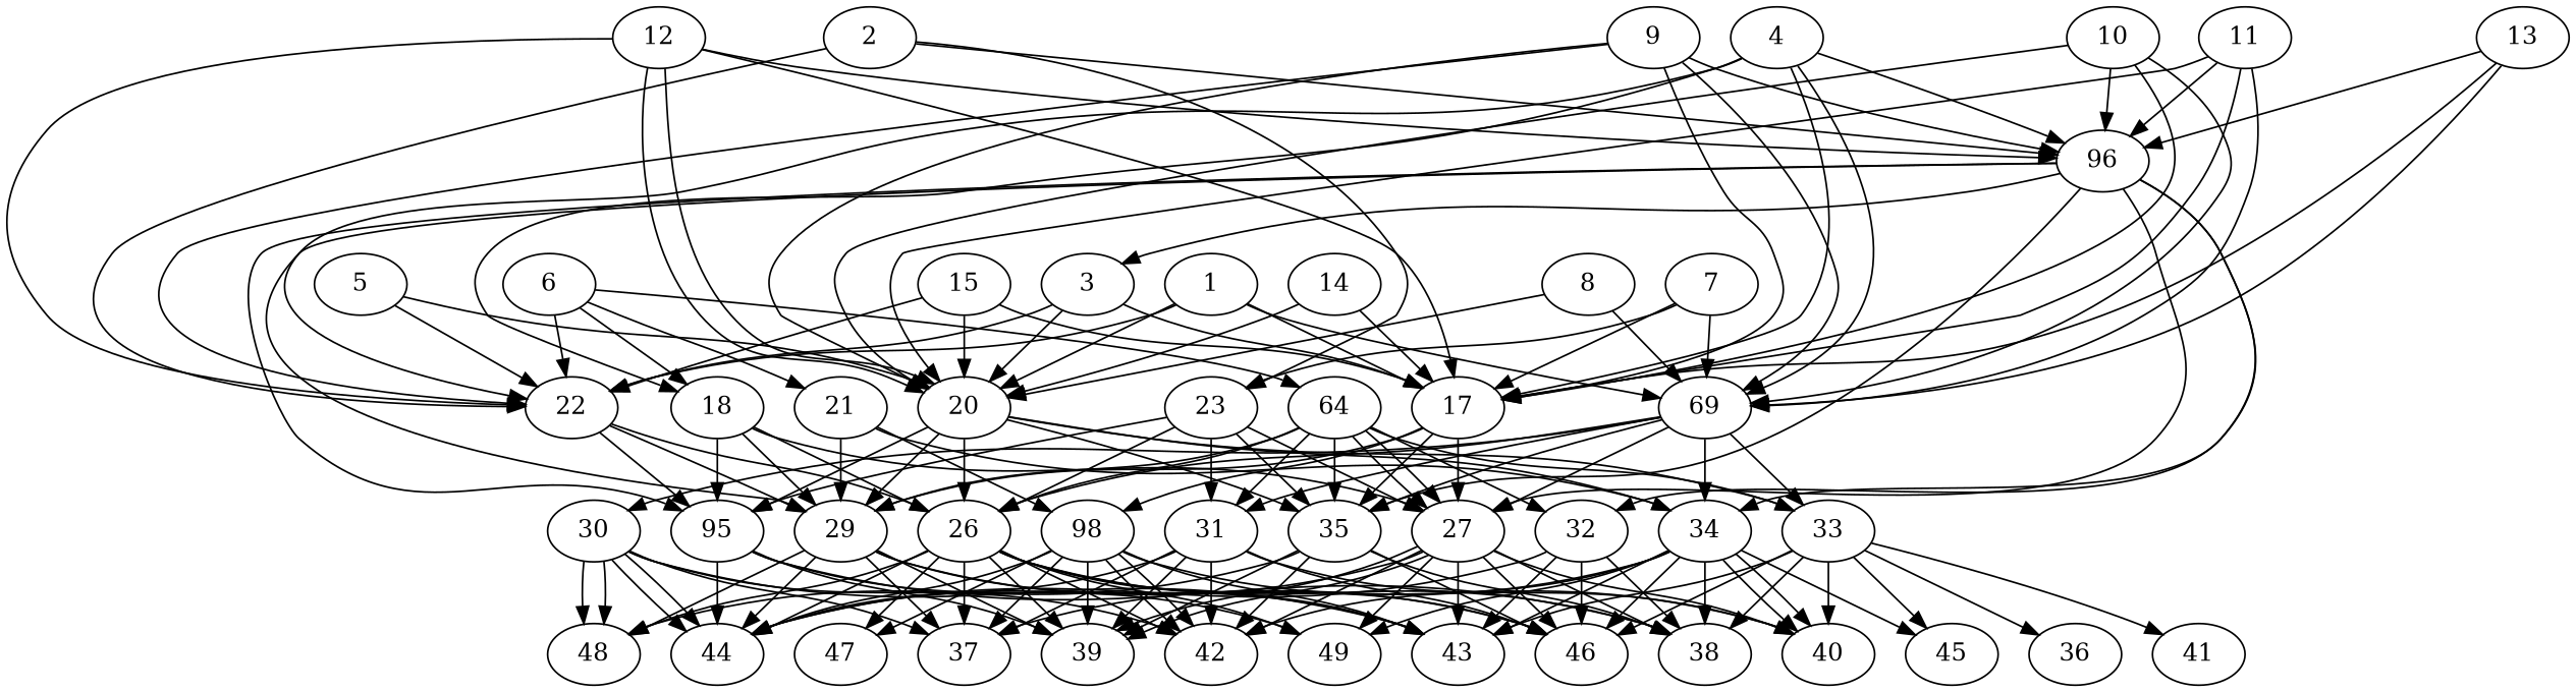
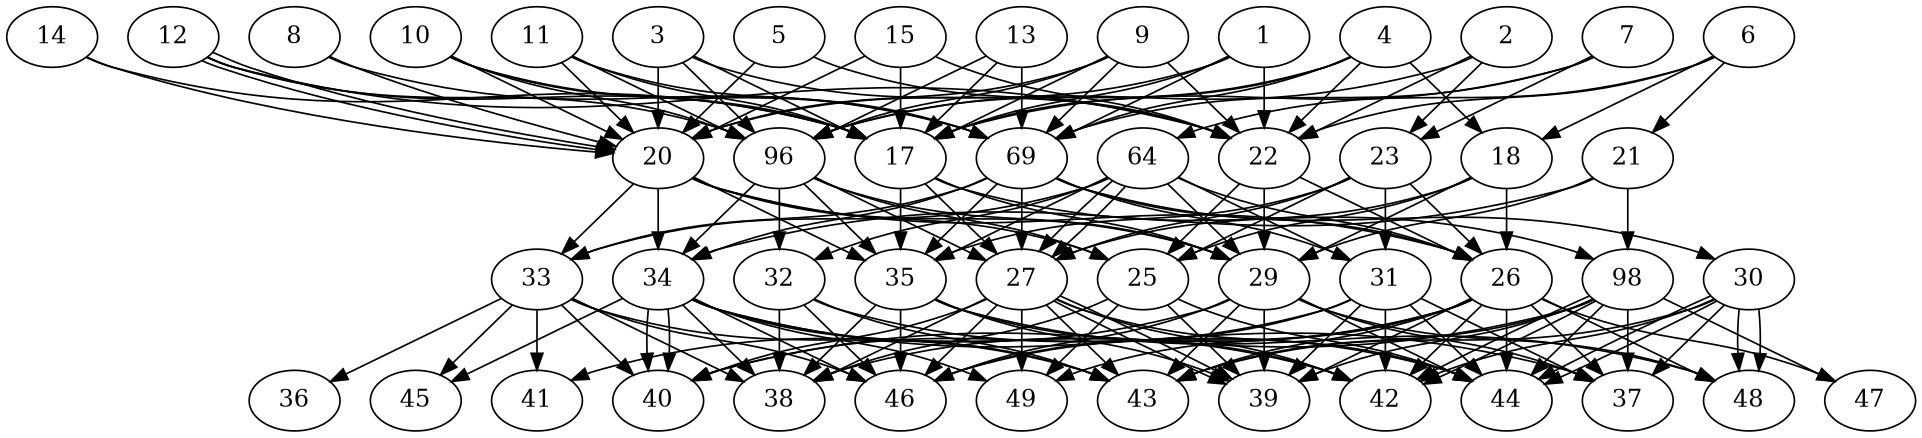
  digraph {
    node [alpha=0.01]
    1 [alpha=0.00 expect_size=392423499888741842944]
    17 [alpha=0.13 expect_size=42781338222903280]
    n3 [alpha=0.07 expect_size=57128801797325680 label=69]
    20 [expect_size=2635074042354591744]
    22 [alpha=0.10 expect_size=1403785680886359040]
    27 [alpha=0.12 expect_size=78774910824617264]
    29 [alpha=0.02 expect_size=2956872304277462528]
    35 [alpha=0.13 expect_size=3305238537130683]
    n9 [alpha=0.08 expect_size=14086940916591618 label=98]
    34 [alpha=0.17 expect_size=205129884667226176]
    26 [alpha=0.12 expect_size=281842216151449337856]
    30 [alpha=0.05 expect_size=8925118422857837182976]
    31 [alpha=0.16 expect_size=11804341214671536128000]
    33 [alpha=0.10 expect_size=27227728810835072]
-   25 [alpha=0.09 expect_size=1993162042746985984 label=95]
+   25 [alpha=0.09 expect_size=1993162042746985984]
    38 [expect_size=712628113598578688000]
    39 [alpha=0.04 expect_size=51700992031857248]
    44 [alpha=0.13 expect_size=22061549747344312]
    49 [alpha=0.16 expect_size=37743448977845584]
    42 [alpha=0.12 expect_size=840718377443486720]
    43 [alpha=0.06 expect_size=384892084944896000000]
    46 [alpha=0.09 expect_size=25403429099866400]
    40 [alpha=0.10 expect_size=324727348224501743616]
    37 [expect_size=1230482110120311040]
    48 [alpha=0.17 expect_size=6066694800561149952]
    41 [alpha=0.19 expect_size=452771478674141248]
    47 [alpha=0.09 expect_size=5836577457740406]
    45 [alpha=0.02 expect_size=2876344678907407872]
    36 [alpha=0.18 expect_size=130842344399839008]
    2 [alpha=0.14 expect_size=47859086131079672]
    n31 [alpha=0.03 expect_size=883666851747139158016 label=96]
    23 [alpha=0.15 expect_size=3071917538785332559872]
    32 [alpha=0.19 expect_size=4108173908588634112]
    3 [alpha=0.16 expect_size=1234832432048482816]
    4 [alpha=0.06 expect_size=8892023291462105]
    18 [alpha=0.03 expect_size=198353874709577216]
    5 [expect_size=9892887453418089611264]
    6 [alpha=0.09 expect_size=91829782619422195712]
    21 [expect_size=8744638055076657152]
    n40 [alpha=0.00 expect_size=17161983883914390798336 label=64]
    7 [alpha=0.11 expect_size=5438403199749737]
    8 [alpha=0.00 expect_size=84960489305529952]
    9 [alpha=0.08 expect_size=13775744388548263936000]
    10 [alpha=0.02 expect_size=5199072638646878208000]
    11 [alpha=0.09 expect_size=16699382238697658]
    12 [alpha=0.13 expect_size=11433002118130391040]
    13 [alpha=0.10 expect_size=2712350418846506549248]
    14 [alpha=0.05 expect_size=15404736182052454]
    15 [alpha=0.20 expect_size=302888742753784561664]
    1 -> 17
    1 -> n3
    1 -> 20
    1 -> 22
    17 -> 27
    17 -> 29
    17 -> 35
    17 -> n9
    n3 -> 27
    n3 -> 35
    n3 -> 34
    n3 -> 26
    n3 -> 30
    n3 -> 31
    n3 -> 33
    20 -> 29
    20 -> 35
    20 -> 34
    20 -> 26
    20 -> 33
    20 -> 25
    22 -> 29
    22 -> 26
    22 -> 25
    27 -> 38
    27 -> 39
    27 -> 39
    27 -> 44
    27 -> 49
    27 -> 42
    27 -> 43
    27 -> 46
    27 -> 40
    29 -> 39
    29 -> 44
    29 -> 43
    29 -> 46
    29 -> 37
    29 -> 48
+   29 -> 41
    35 -> 38
    35 -> 39
    35 -> 42
    35 -> 46
    35 -> 48
    n9 -> 39
    n9 -> 44
    n9 -> 42
    n9 -> 42
    n9 -> 43
    n9 -> 40
    n9 -> 37
    n9 -> 47
    34 -> 38
    34 -> 49
    34 -> 42
    34 -> 43
    34 -> 46
    34 -> 40
    34 -> 40
    34 -> 37
    34 -> 45
    26 -> 38
    26 -> 39
    26 -> 44
    26 -> 49
    26 -> 42
    26 -> 43
    26 -> 46
    26 -> 37
    26 -> 48
    26 -> 47
    30 -> 44
    30 -> 44
    30 -> 42
    30 -> 43
    30 -> 37
    30 -> 48
    30 -> 48
    31 -> 39
    31 -> 44
    31 -> 42
    31 -> 46
    31 -> 40
    31 -> 37
    33 -> 38
    33 -> 43
    33 -> 46
    33 -> 40
    33 -> 41
    33 -> 45
    33 -> 36
    25 -> 38
    25 -> 39
    25 -> 44
    25 -> 49
    2 -> 22
    2 -> n31
    2 -> 23
    n31 -> 27
    n31 -> 29
    n31 -> 35
    n31 -> 34
    n31 -> 25
    n31 -> 32
    23 -> 27
    23 -> 35
    23 -> 26
    23 -> 31
    23 -> 25
    32 -> 38
    32 -> 44
    32 -> 43
    32 -> 46
    3 -> 17
    3 -> 20
    3 -> 22
-   n31 -> 3
+   3 -> n31
    4 -> 17
    4 -> n3
    4 -> 22
    4 -> n31
    4 -> 18
    18 -> 27
    18 -> 29
    18 -> 26
    18 -> 25
    5 -> 20
    5 -> 22
    6 -> 22
    6 -> 18
    6 -> 21
    6 -> n40
    21 -> 29
    21 -> n9
    21 -> 34
    n40 -> 27
    n40 -> 27
    n40 -> 29
    n40 -> 35
    n40 -> 26
    n40 -> 31
    n40 -> 33
    n40 -> 32
    7 -> 17
    7 -> n3
    7 -> 23
    8 -> n3
    8 -> 20
    9 -> 17
    9 -> n3
    9 -> 20
    9 -> 22
    9 -> n31
    10 -> 17
    10 -> n3
    10 -> 20
    10 -> n31
    11 -> 17
    11 -> n3
    11 -> 20
    11 -> n31
    12 -> 17
    12 -> 20
    12 -> 20
    12 -> 22
    12 -> n31
    13 -> 17
    13 -> n3
    13 -> n31
    14 -> 17
    14 -> 20
    15 -> 17
    15 -> 20
    15 -> 22
  }
